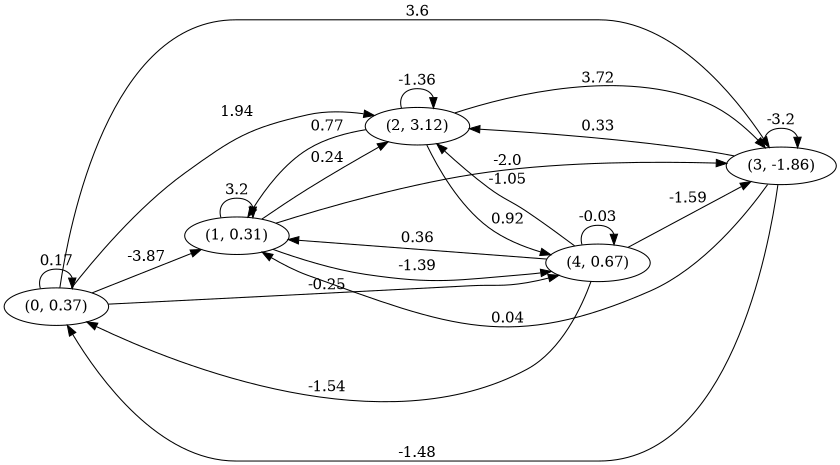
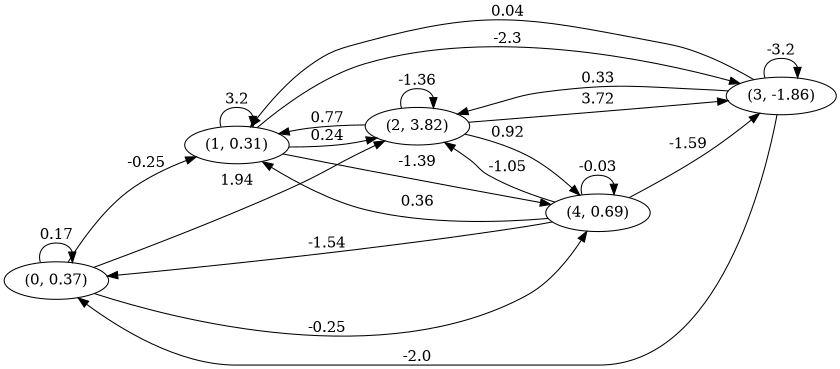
  digraph {
    rankdir=LR
    n1 [label="(0, 0.37)"]
    n2 [label="(1, 0.31)"]
-   n3 [label="(2, 3.12)"]
+   n3 [label="(2, 3.82)"]
    n4 [label="(3, -1.86)"]
-   n5 [label="(4, 0.67)"]
+   n5 [label="(4, 0.69)"]
    n1 -> n1 [label=0.17]
-   n1 -> n2 [label=-3.87]
+   n1 -> n2 [label=-0.25]
    n1 -> n3 [label=1.94]
-   n1 -> n4 [label=3.6]
    n1 -> n5 [label=-0.25]
    n2 -> n2 [label=3.2]
    n2 -> n3 [label=0.24]
-   n2 -> n4 [label=-2.0]
+   n2 -> n4 [label=-2.3]
    n2 -> n5 [label=-1.39]
    n3 -> n2 [label=0.77]
    n3 -> n3 [label=-1.36]
    n3 -> n4 [label=3.72]
    n3 -> n5 [label=0.92]
-   n4 -> n1 [label=-1.48]
+   n4 -> n1 [label=-2.0]
    n4 -> n2 [label=0.04]
    n4 -> n3 [label=0.33]
    n4 -> n4 [label=-3.2]
    n5 -> n1 [label=-1.54]
    n5 -> n2 [label=0.36]
    n5 -> n3 [label=-1.05]
    n5 -> n4 [label=-1.59]
    n5 -> n5 [label=-0.03]
  }
